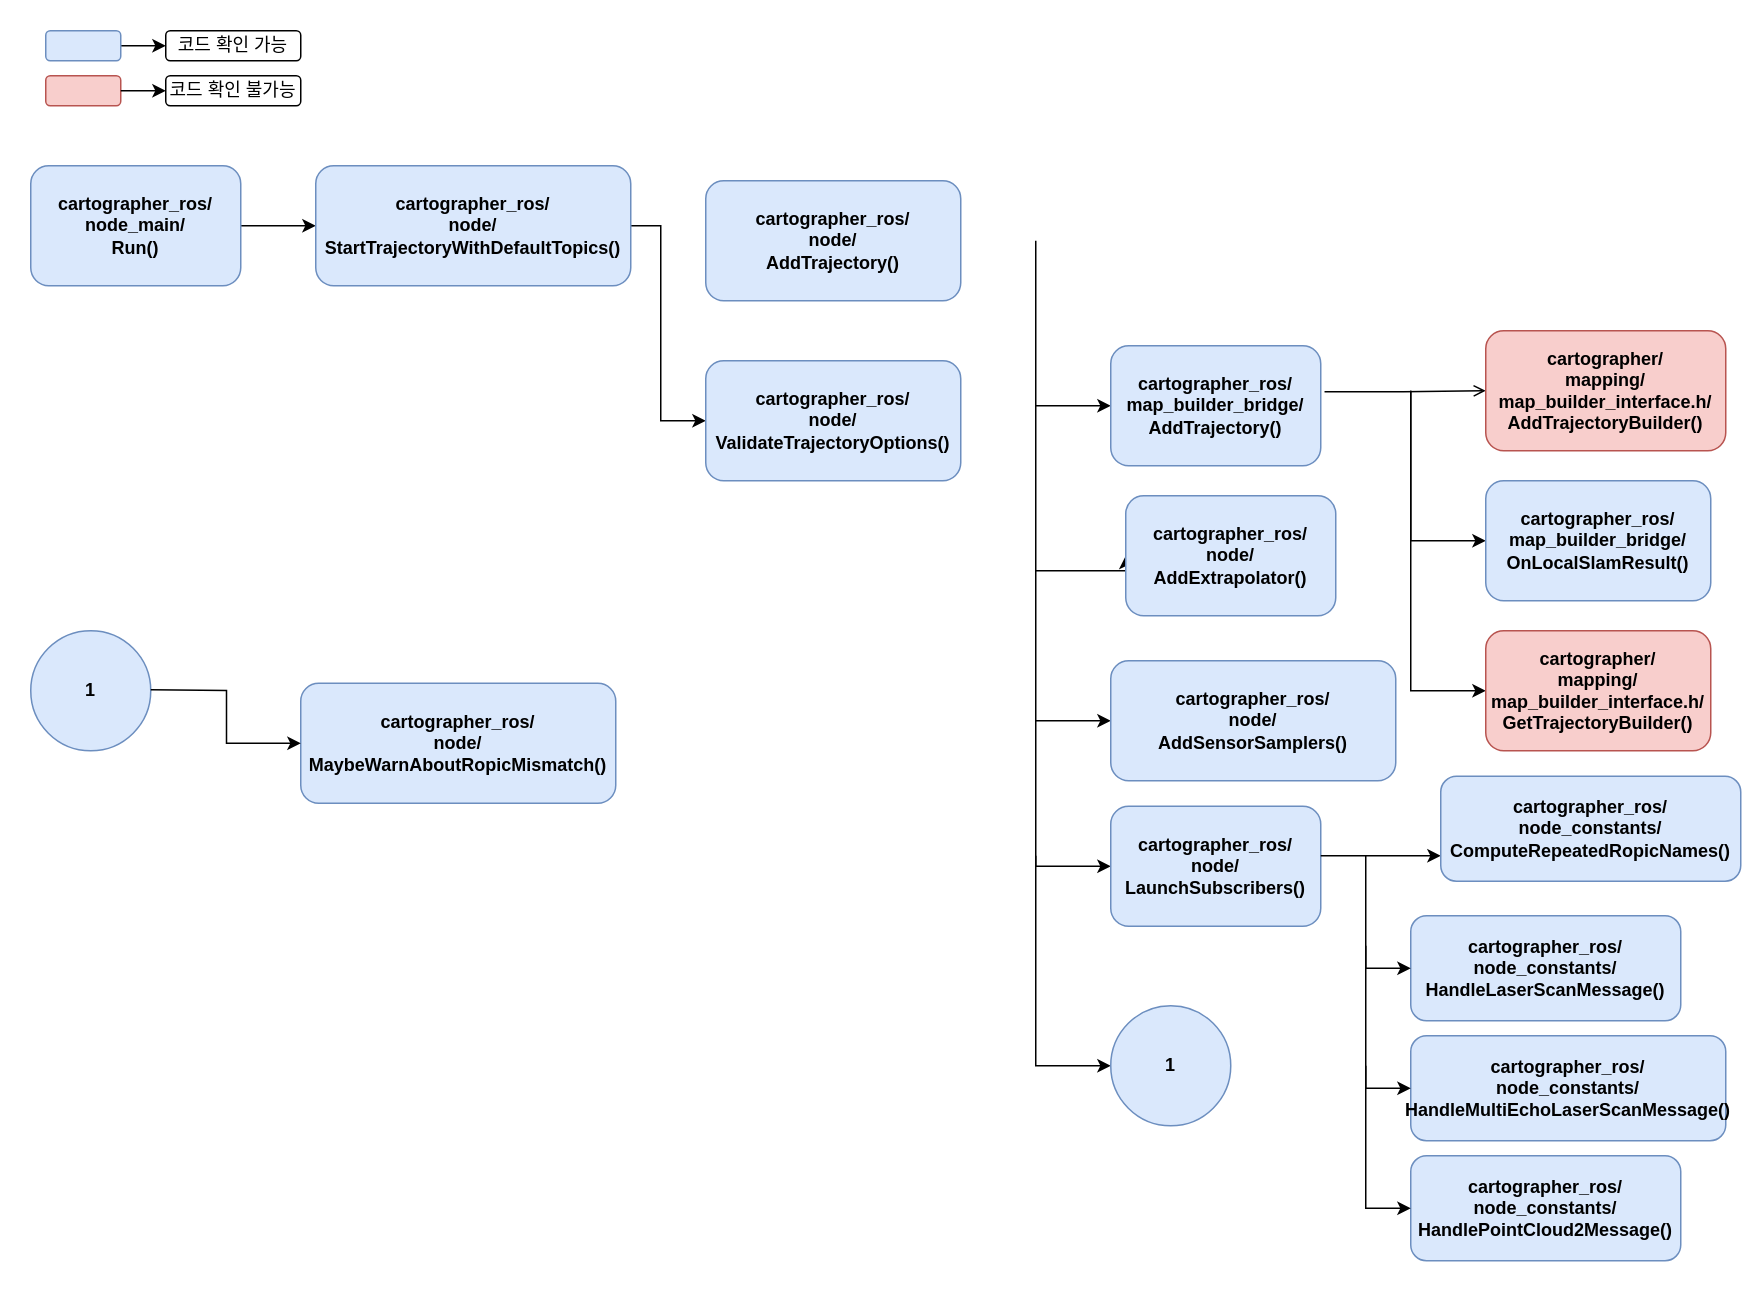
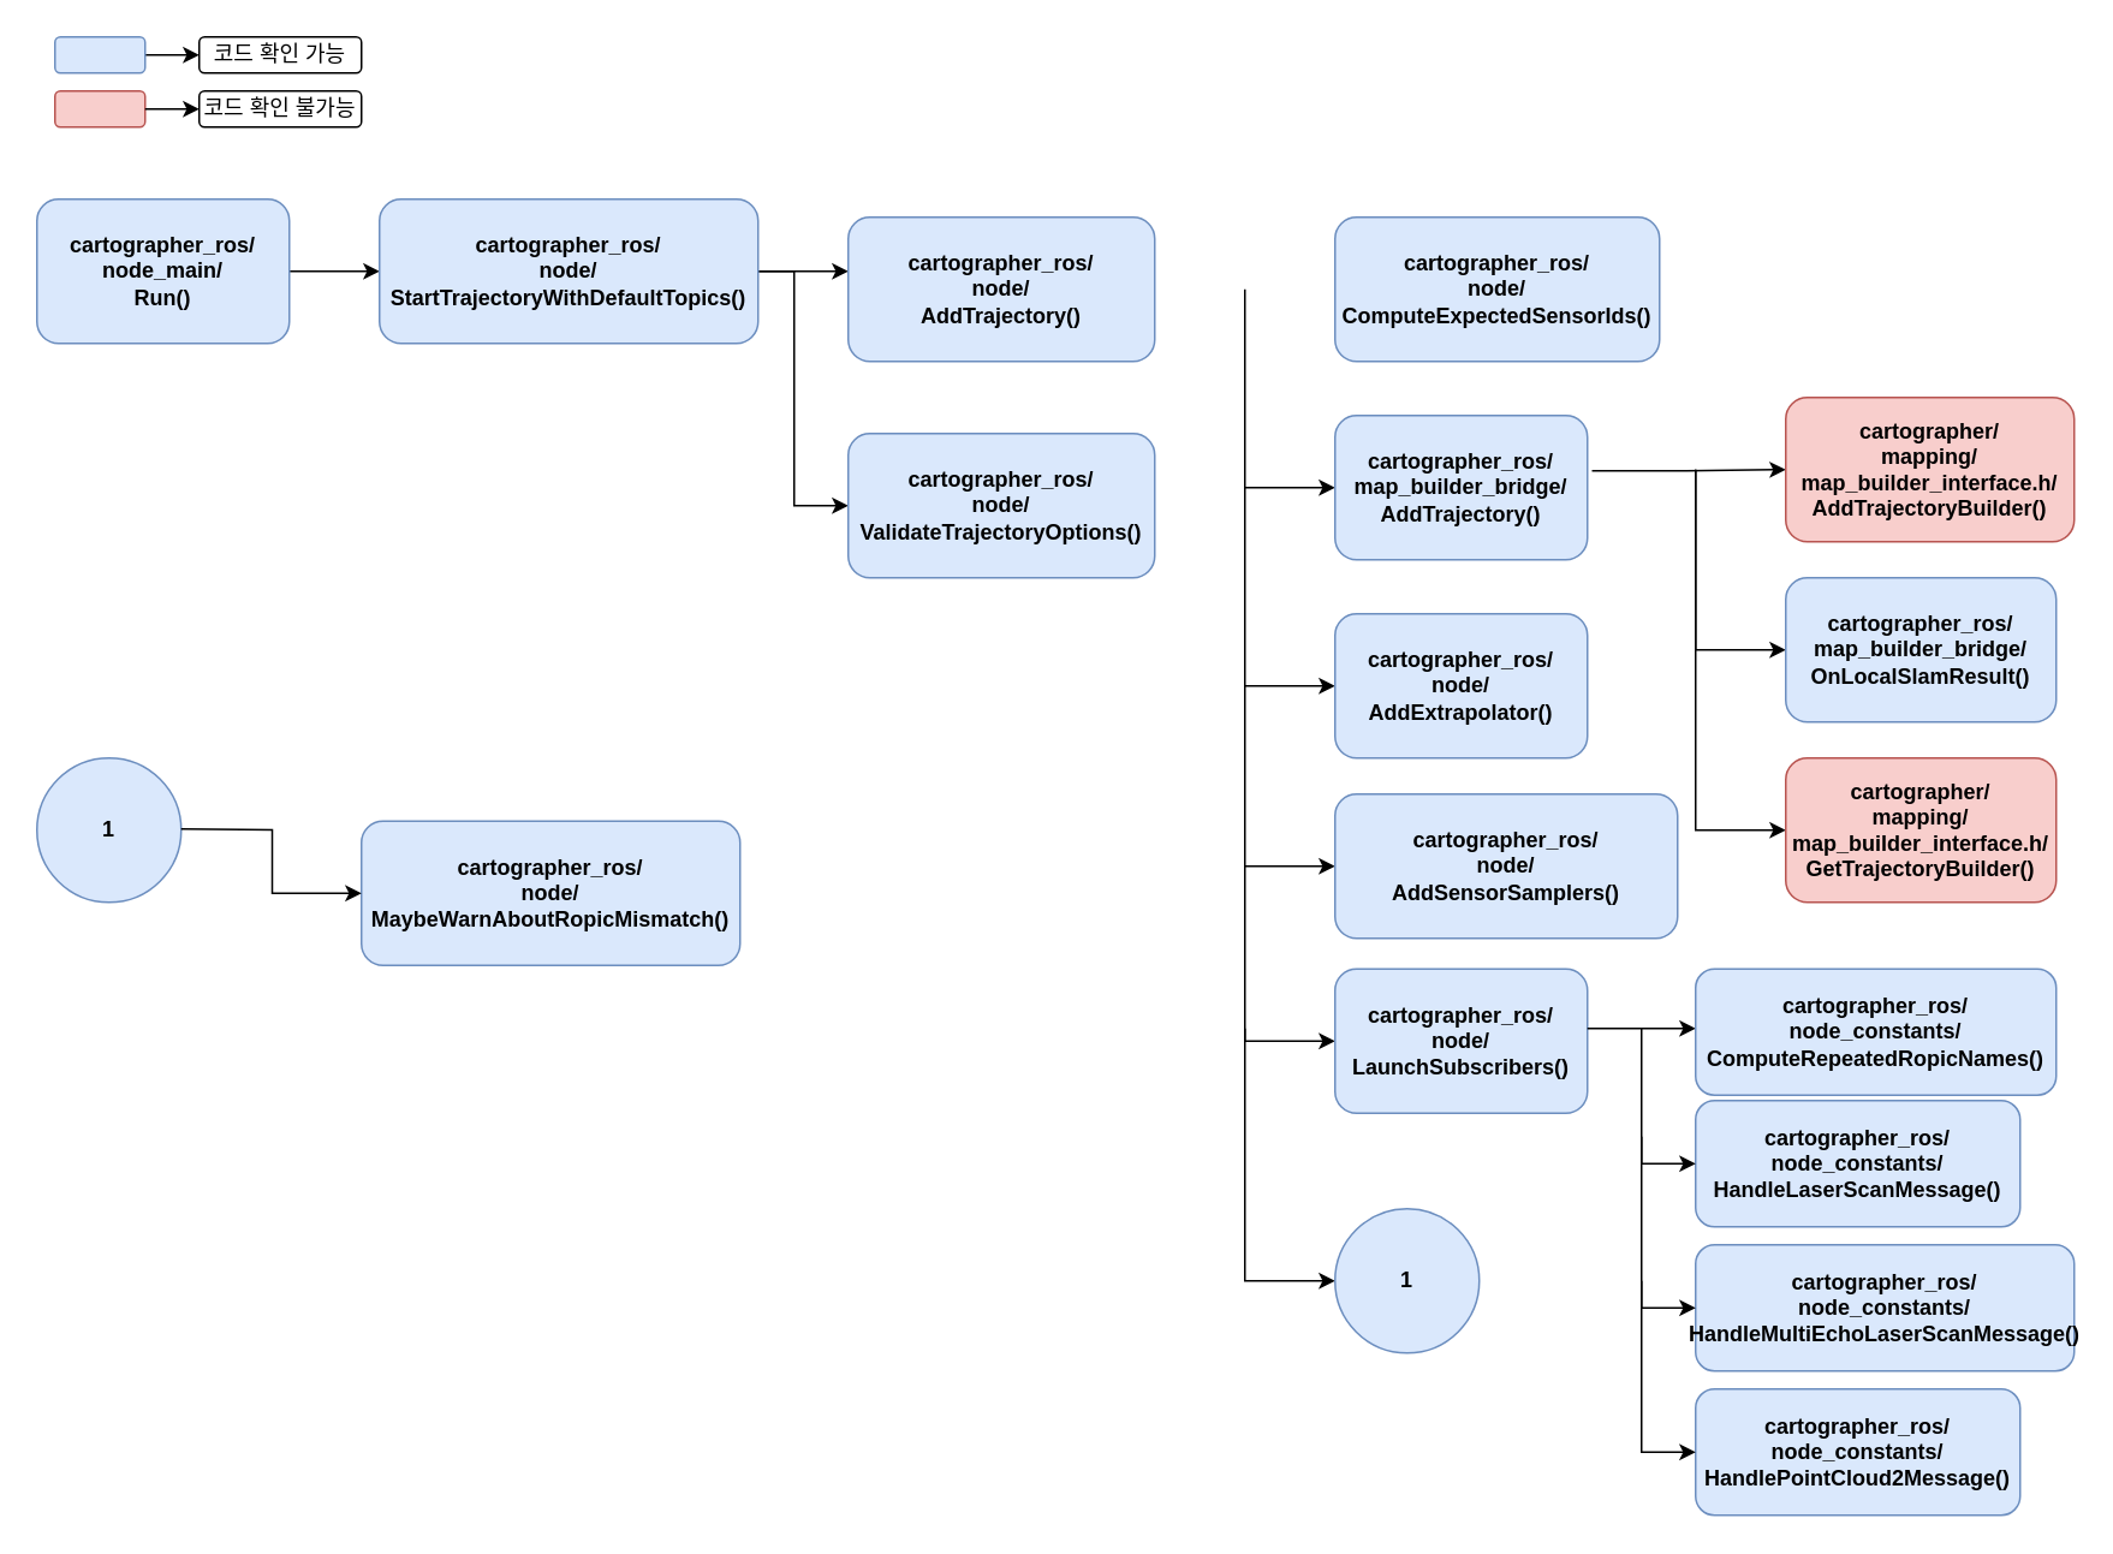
  <mxCell id="0" />
  <mxCell id="1" parent="0" />
  <mxCell id="2" value="" style="edgeStyle=orthogonalEdgeStyle;rounded=0;orthogonalLoop=1;jettySize=auto;html=1;" edge="1" parent="1" source="3" target="6"><mxGeometry relative="1" as="geometry" /></mxCell>
  <mxCell id="3" value="&lt;b&gt;cartographer_ros/&lt;br&gt;node_main/&lt;br&gt;Run()&lt;/b&gt;" style="rounded=1;whiteSpace=wrap;html=1;fillColor=#dae8fc;strokeColor=#6c8ebf;" vertex="1" parent="1"><mxGeometry x="20" y="110" width="140" height="80" as="geometry" /></mxCell>
+ <mxCell id="4" value="" style="edgeStyle=orthogonalEdgeStyle;rounded=0;orthogonalLoop=1;jettySize=auto;html=1;" edge="1" parent="1" source="6" target="7"><mxGeometry relative="1" as="geometry"><Array as="points"><mxPoint x="460" y="150" /><mxPoint x="460" y="150" /></Array></mxGeometry></mxCell>
  <mxCell id="5" value="" style="edgeStyle=orthogonalEdgeStyle;rounded=0;orthogonalLoop=1;jettySize=auto;html=1;" edge="1" parent="1" source="6" target="12"><mxGeometry relative="1" as="geometry"><Array as="points"><mxPoint x="440" y="150" /><mxPoint x="440" y="280" /></Array></mxGeometry></mxCell>
  <mxCell id="6" value="&lt;b&gt;cartographer_ros/&lt;br&gt;node/&lt;br&gt;StartTrajectoryWithDefaultTopics()&lt;/b&gt;" style="whiteSpace=wrap;html=1;fillColor=#dae8fc;strokeColor=#6c8ebf;rounded=1;" vertex="1" parent="1"><mxGeometry x="210" y="110" width="210" height="80" as="geometry" /></mxCell>
  <mxCell id="7" value="&lt;b&gt;cartographer_ros/&lt;br&gt;node/&lt;br&gt;AddTrajectory()&lt;/b&gt;" style="whiteSpace=wrap;html=1;fillColor=#dae8fc;strokeColor=#6c8ebf;rounded=1;" vertex="1" parent="1"><mxGeometry x="470" y="120" width="170" height="80" as="geometry" /></mxCell>
- <mxCell id="8" value="" style="edgeStyle=orthogonalEdgeStyle;rounded=0;orthogonalLoop=1;jettySize=auto;html=1;exitX=1.018;exitY=0.384;exitDx=0;exitDy=0;exitPerimeter=0;endArrow=open;" edge="1" parent="1" source="30" target="13"><mxGeometry relative="1" as="geometry"><mxPoint x="920" y="260" as="sourcePoint" /></mxGeometry></mxCell>
+ <mxCell id="8" value="" style="edgeStyle=orthogonalEdgeStyle;rounded=0;orthogonalLoop=1;jettySize=auto;html=1;exitX=1.018;exitY=0.384;exitDx=0;exitDy=0;exitPerimeter=0;" edge="1" parent="1" source="30" target="13"><mxGeometry relative="1" as="geometry"><mxPoint x="920" y="260" as="sourcePoint" /></mxGeometry></mxCell>
  <mxCell id="9" value="" style="edgeStyle=orthogonalEdgeStyle;rounded=0;orthogonalLoop=1;jettySize=auto;html=1;entryX=0;entryY=0.5;entryDx=0;entryDy=0;" edge="1" parent="1" target="14"><mxGeometry relative="1" as="geometry"><mxPoint x="940" y="260" as="sourcePoint" /><mxPoint x="990" y="390" as="targetPoint" /><Array as="points"><mxPoint x="940" y="360" /></Array></mxGeometry></mxCell>
  <mxCell id="10" value="" style="edgeStyle=orthogonalEdgeStyle;rounded=0;orthogonalLoop=1;jettySize=auto;html=1;entryX=0;entryY=0.5;entryDx=0;entryDy=0;" edge="1" parent="1"><mxGeometry relative="1" as="geometry"><mxPoint x="940" y="300" as="sourcePoint" /><mxPoint x="990" y="460" as="targetPoint" /><Array as="points"><mxPoint x="940" y="260" /><mxPoint x="940" y="460" /></Array></mxGeometry></mxCell>
+ <mxCell id="11" value="&lt;b&gt;cartographer_ros/&lt;/b&gt;&lt;div&gt;&lt;b&gt;node/&lt;br&gt;ComputeExpectedSensorIds()&lt;/b&gt;&lt;/div&gt;" style="whiteSpace=wrap;html=1;fillColor=#dae8fc;strokeColor=#6c8ebf;rounded=1;" vertex="1" parent="1"><mxGeometry x="740" y="120" width="180" height="80" as="geometry" /></mxCell>
  <mxCell id="12" value="&lt;b&gt;cartographer_ros/&lt;br&gt;node/&lt;br&gt;ValidateTrajectoryOptions()&lt;/b&gt;" style="whiteSpace=wrap;html=1;fillColor=#dae8fc;strokeColor=#6c8ebf;rounded=1;" vertex="1" parent="1"><mxGeometry x="470" y="240" width="170" height="80" as="geometry" /></mxCell>
  <mxCell id="13" value="&lt;b&gt;cartographer/&lt;br&gt;mapping/&lt;br&gt;map_builder_interface.h/&lt;/b&gt;&lt;div&gt;&lt;b&gt;AddTrajectoryBuilder()&lt;/b&gt;&lt;/div&gt;" style="whiteSpace=wrap;html=1;fillColor=#f8cecc;strokeColor=#b85450;rounded=1;" vertex="1" parent="1"><mxGeometry x="990" y="220" width="160" height="80" as="geometry" /></mxCell>
  <mxCell id="14" value="&lt;b&gt;cartographer_ros/&lt;br&gt;map_builder_bridge/&lt;/b&gt;&lt;div&gt;&lt;b&gt;OnLocalSlamResult()&lt;/b&gt;&lt;/div&gt;" style="whiteSpace=wrap;html=1;fillColor=#dae8fc;strokeColor=#6c8ebf;rounded=1;" vertex="1" parent="1"><mxGeometry x="990" y="320" width="150" height="80" as="geometry" /></mxCell>
  <mxCell id="15" value="&lt;b&gt;cartographer/&lt;br&gt;mapping/&lt;br&gt;map_builder_interface.h/&lt;/b&gt;&lt;div&gt;&lt;b&gt;GetTrajectoryBuilder()&lt;/b&gt;&lt;/div&gt;" style="whiteSpace=wrap;html=1;fillColor=#f8cecc;strokeColor=#b85450;rounded=1;" vertex="1" parent="1"><mxGeometry x="990" y="420" width="150" height="80" as="geometry" /></mxCell>
  <mxCell id="16" value="" style="rounded=1;whiteSpace=wrap;html=1;fillColor=#f8cecc;strokeColor=#b85450;" vertex="1" parent="1"><mxGeometry x="30" y="50" width="50" height="20" as="geometry" /></mxCell>
  <mxCell id="17" value="" style="edgeStyle=orthogonalEdgeStyle;rounded=0;orthogonalLoop=1;jettySize=auto;html=1;entryX=0;entryY=0.5;entryDx=0;entryDy=0;" edge="1" parent="1" source="18" target="19"><mxGeometry relative="1" as="geometry"><mxPoint x="125" y="25" as="targetPoint" /><Array as="points" /></mxGeometry></mxCell>
  <mxCell id="18" value="" style="rounded=1;whiteSpace=wrap;html=1;fillColor=#dae8fc;strokeColor=#6c8ebf;" vertex="1" parent="1"><mxGeometry x="30" width="50" height="20" as="geometry" y="20" /></mxCell>
  <mxCell id="19" value="코드 확인 가능" style="rounded=1;whiteSpace=wrap;html=1;" vertex="1" parent="1"><mxGeometry x="110" width="90" height="20" as="geometry" y="20" /></mxCell>
  <mxCell id="20" value="" style="edgeStyle=orthogonalEdgeStyle;rounded=0;orthogonalLoop=1;jettySize=auto;html=1;entryX=0;entryY=0.5;entryDx=0;entryDy=0;" edge="1" parent="1" target="21"><mxGeometry relative="1" as="geometry"><mxPoint x="80" y="60" as="sourcePoint" /><mxPoint x="125" y="55" as="targetPoint" /><Array as="points" /></mxGeometry></mxCell>
  <mxCell id="21" value="코드 확인 불가능" style="rounded=1;whiteSpace=wrap;html=1;" vertex="1" parent="1"><mxGeometry x="110" y="50" width="90" height="20" as="geometry" /></mxCell>
  <mxCell id="22" value="" style="edgeStyle=orthogonalEdgeStyle;rounded=0;orthogonalLoop=1;jettySize=auto;html=1;entryX=0;entryY=0.5;entryDx=0;entryDy=0;" edge="1" parent="1" target="23"><mxGeometry relative="1" as="geometry"><mxPoint x="690" y="270" as="sourcePoint" /><mxPoint x="710" y="390" as="targetPoint" /><Array as="points"><mxPoint x="690" y="380" /></Array></mxGeometry></mxCell>
- <mxCell id="23" value="&lt;b&gt;cartographer_ros/&lt;/b&gt;&lt;div&gt;&lt;b&gt;node/&lt;br&gt;AddExtrapolator()&lt;/b&gt;&lt;/div&gt;" style="whiteSpace=wrap;html=1;fillColor=#dae8fc;strokeColor=#6c8ebf;rounded=1;" vertex="1" parent="1"><mxGeometry x="750" y="330" width="140" height="80" as="geometry" /></mxCell>
+ <mxCell id="23" value="&lt;b&gt;cartographer_ros/&lt;/b&gt;&lt;div&gt;&lt;b&gt;node/&lt;br&gt;AddExtrapolator()&lt;/b&gt;&lt;/div&gt;" style="whiteSpace=wrap;html=1;fillColor=#dae8fc;strokeColor=#6c8ebf;rounded=1;" vertex="1" parent="1"><mxGeometry x="740" y="340" width="140" height="80" as="geometry" /></mxCell>
  <mxCell id="24" value="" style="edgeStyle=orthogonalEdgeStyle;rounded=0;orthogonalLoop=1;jettySize=auto;html=1;entryX=0;entryY=0.5;entryDx=0;entryDy=0;" edge="1" parent="1" target="25"><mxGeometry relative="1" as="geometry"><mxPoint x="690" y="380" as="sourcePoint" /><mxPoint x="710" y="490" as="targetPoint" /><Array as="points"><mxPoint x="690" y="480" /></Array></mxGeometry></mxCell>
  <mxCell id="25" value="&lt;b&gt;cartographer_ros/&lt;/b&gt;&lt;div&gt;&lt;b&gt;node/&lt;br&gt;AddSensorSamplers()&lt;/b&gt;&lt;/div&gt;" style="whiteSpace=wrap;html=1;fillColor=#dae8fc;strokeColor=#6c8ebf;rounded=1;" vertex="1" parent="1"><mxGeometry x="740" y="440" width="190" height="80" as="geometry" /></mxCell>
  <mxCell id="26" value="" style="edgeStyle=orthogonalEdgeStyle;rounded=0;orthogonalLoop=1;jettySize=auto;html=1;entryX=0;entryY=0.5;entryDx=0;entryDy=0;" edge="1" parent="1" target="27"><mxGeometry relative="1" as="geometry"><mxPoint x="690" y="480" as="sourcePoint" /><mxPoint x="710" y="600" as="targetPoint" /><Array as="points"><mxPoint x="690" y="577" /></Array></mxGeometry></mxCell>
  <mxCell id="27" value="&lt;b&gt;cartographer_ros/&lt;/b&gt;&lt;div&gt;&lt;b&gt;node/&lt;br&gt;LaunchSubscribers()&lt;/b&gt;&lt;/div&gt;" style="whiteSpace=wrap;html=1;fillColor=#dae8fc;strokeColor=#6c8ebf;rounded=1;" vertex="1" parent="1"><mxGeometry x="740" y="537" width="140" height="80" as="geometry" /></mxCell>
  <mxCell id="28" value="" style="edgeStyle=orthogonalEdgeStyle;rounded=0;orthogonalLoop=1;jettySize=auto;html=1;entryX=0;entryY=0.5;entryDx=0;entryDy=0;" edge="1" parent="1"><mxGeometry relative="1" as="geometry"><mxPoint x="690" y="570" as="sourcePoint" /><mxPoint x="740" y="710" as="targetPoint" /><Array as="points"><mxPoint x="690.06" y="710" /></Array></mxGeometry></mxCell>
  <mxCell id="29" value="" style="edgeStyle=orthogonalEdgeStyle;rounded=0;orthogonalLoop=1;jettySize=auto;html=1;entryX=0;entryY=0.5;entryDx=0;entryDy=0;" edge="1" parent="1" target="30"><mxGeometry relative="1" as="geometry"><mxPoint x="690" y="160" as="sourcePoint" /><mxPoint x="710" y="280" as="targetPoint" /><Array as="points"><mxPoint x="690" y="270" /></Array></mxGeometry></mxCell>
  <mxCell id="30" value="&lt;b&gt;cartographer_ros/&lt;/b&gt;&lt;div&gt;&lt;b&gt;map_builder_bridge/&lt;br&gt;AddTrajectory()&lt;/b&gt;&lt;/div&gt;" style="whiteSpace=wrap;html=1;fillColor=#dae8fc;strokeColor=#6c8ebf;rounded=1;" vertex="1" parent="1"><mxGeometry x="740" y="230" width="140" height="80" as="geometry" /></mxCell>
  <mxCell id="31" value="" style="edgeStyle=orthogonalEdgeStyle;rounded=0;orthogonalLoop=1;jettySize=auto;html=1;" edge="1" parent="1" target="32"><mxGeometry relative="1" as="geometry"><mxPoint x="880" y="570" as="sourcePoint" /><Array as="points"><mxPoint x="880" y="570" /></Array></mxGeometry></mxCell>
- <mxCell id="32" value="&lt;b&gt;cartographer_ros/&lt;/b&gt;&lt;div&gt;&lt;b&gt;node_constants/&lt;br&gt;ComputeRepeatedRopicNames()&lt;/b&gt;&lt;/div&gt;" style="whiteSpace=wrap;html=1;fillColor=#dae8fc;strokeColor=#6c8ebf;rounded=1;" vertex="1" parent="1"><mxGeometry x="960" y="517" width="200" height="70" as="geometry" /></mxCell>
+ <mxCell id="32" value="&lt;b&gt;cartographer_ros/&lt;/b&gt;&lt;div&gt;&lt;b&gt;node_constants/&lt;br&gt;ComputeRepeatedRopicNames()&lt;/b&gt;&lt;/div&gt;" style="whiteSpace=wrap;html=1;fillColor=#dae8fc;strokeColor=#6c8ebf;rounded=1;" vertex="1" parent="1"><mxGeometry x="940" y="537" width="200" height="70" as="geometry" /></mxCell>
  <mxCell id="33" value="&lt;b&gt;cartographer_ros/&lt;/b&gt;&lt;div&gt;&lt;b&gt;node_constants/&lt;br&gt;HandleLaserScanMessage()&lt;/b&gt;&lt;/div&gt;" style="whiteSpace=wrap;html=1;fillColor=#dae8fc;strokeColor=#6c8ebf;rounded=1;" vertex="1" parent="1"><mxGeometry x="940" y="610" width="180" height="70" as="geometry" /></mxCell>
  <mxCell id="34" value="" style="edgeStyle=orthogonalEdgeStyle;rounded=0;orthogonalLoop=1;jettySize=auto;html=1;entryX=0;entryY=0.5;entryDx=0;entryDy=0;" edge="1" parent="1" target="33"><mxGeometry relative="1" as="geometry"><mxPoint x="910" y="570" as="sourcePoint" /><mxPoint x="960" y="650" as="targetPoint" /><Array as="points"><mxPoint x="910" y="645" /></Array></mxGeometry></mxCell>
  <mxCell id="35" value="&lt;b&gt;cartographer_ros/&lt;/b&gt;&lt;div&gt;&lt;b&gt;node_constants/&lt;br&gt;HandleMultiEchoLaserScanMessage()&lt;/b&gt;&lt;/div&gt;" style="whiteSpace=wrap;html=1;fillColor=#dae8fc;strokeColor=#6c8ebf;rounded=1;" vertex="1" parent="1"><mxGeometry x="940" y="690" width="210" height="70" as="geometry" /></mxCell>
  <mxCell id="36" value="" style="edgeStyle=orthogonalEdgeStyle;rounded=0;orthogonalLoop=1;jettySize=auto;html=1;entryX=0;entryY=0.5;entryDx=0;entryDy=0;" edge="1" parent="1" target="35"><mxGeometry relative="1" as="geometry"><mxPoint x="910" y="630" as="sourcePoint" /><mxPoint x="960" y="730" as="targetPoint" /><Array as="points"><mxPoint x="910" y="725" /></Array></mxGeometry></mxCell>
  <mxCell id="37" value="&lt;b&gt;cartographer_ros/&lt;/b&gt;&lt;div&gt;&lt;b&gt;node_constants/&lt;br&gt;HandlePointCloud2Message()&lt;/b&gt;&lt;/div&gt;" style="whiteSpace=wrap;html=1;fillColor=#dae8fc;strokeColor=#6c8ebf;rounded=1;" vertex="1" parent="1"><mxGeometry x="940" y="770" width="180" height="70" as="geometry" /></mxCell>
  <mxCell id="38" value="" style="edgeStyle=orthogonalEdgeStyle;rounded=0;orthogonalLoop=1;jettySize=auto;html=1;entryX=0;entryY=0.5;entryDx=0;entryDy=0;" edge="1" parent="1" target="37"><mxGeometry relative="1" as="geometry"><mxPoint x="910" y="710" as="sourcePoint" /><mxPoint x="960" y="810" as="targetPoint" /><Array as="points"><mxPoint x="910" y="805" /></Array></mxGeometry></mxCell>
  <mxCell id="39" value="&lt;b&gt;cartographer_ros/&lt;br&gt;node&lt;/b&gt;&lt;b style=&quot;background-color: transparent; color: light-dark(rgb(0, 0, 0), rgb(255, 255, 255));&quot;&gt;/&lt;/b&gt;&lt;div&gt;&lt;b&gt;MaybeWarnAboutRopicMismatch()&lt;/b&gt;&lt;/div&gt;" style="whiteSpace=wrap;html=1;fillColor=#dae8fc;strokeColor=#6c8ebf;rounded=1;" vertex="1" parent="1"><mxGeometry x="200" y="455" width="210" height="80" as="geometry" /></mxCell>
  <mxCell id="40" value="&lt;b&gt;1&lt;/b&gt;" style="ellipse;whiteSpace=wrap;html=1;aspect=fixed;fillColor=#dae8fc;strokeColor=#6c8ebf;" vertex="1" parent="1"><mxGeometry x="740" y="670" width="80" height="80" as="geometry" /></mxCell>
  <mxCell id="41" value="&lt;b&gt;1&lt;/b&gt;" style="ellipse;whiteSpace=wrap;html=1;aspect=fixed;fillColor=#dae8fc;strokeColor=#6c8ebf;" vertex="1" parent="1"><mxGeometry x="20" y="420" width="80" height="80" as="geometry" /></mxCell>
  <mxCell id="42" value="" style="edgeStyle=orthogonalEdgeStyle;rounded=0;orthogonalLoop=1;jettySize=auto;html=1;entryX=0;entryY=0.5;entryDx=0;entryDy=0;" edge="1" parent="1" target="39"><mxGeometry relative="1" as="geometry"><mxPoint x="100" y="459.41" as="sourcePoint" /><mxPoint x="130" y="460" as="targetPoint" /><Array as="points" /></mxGeometry></mxCell>
